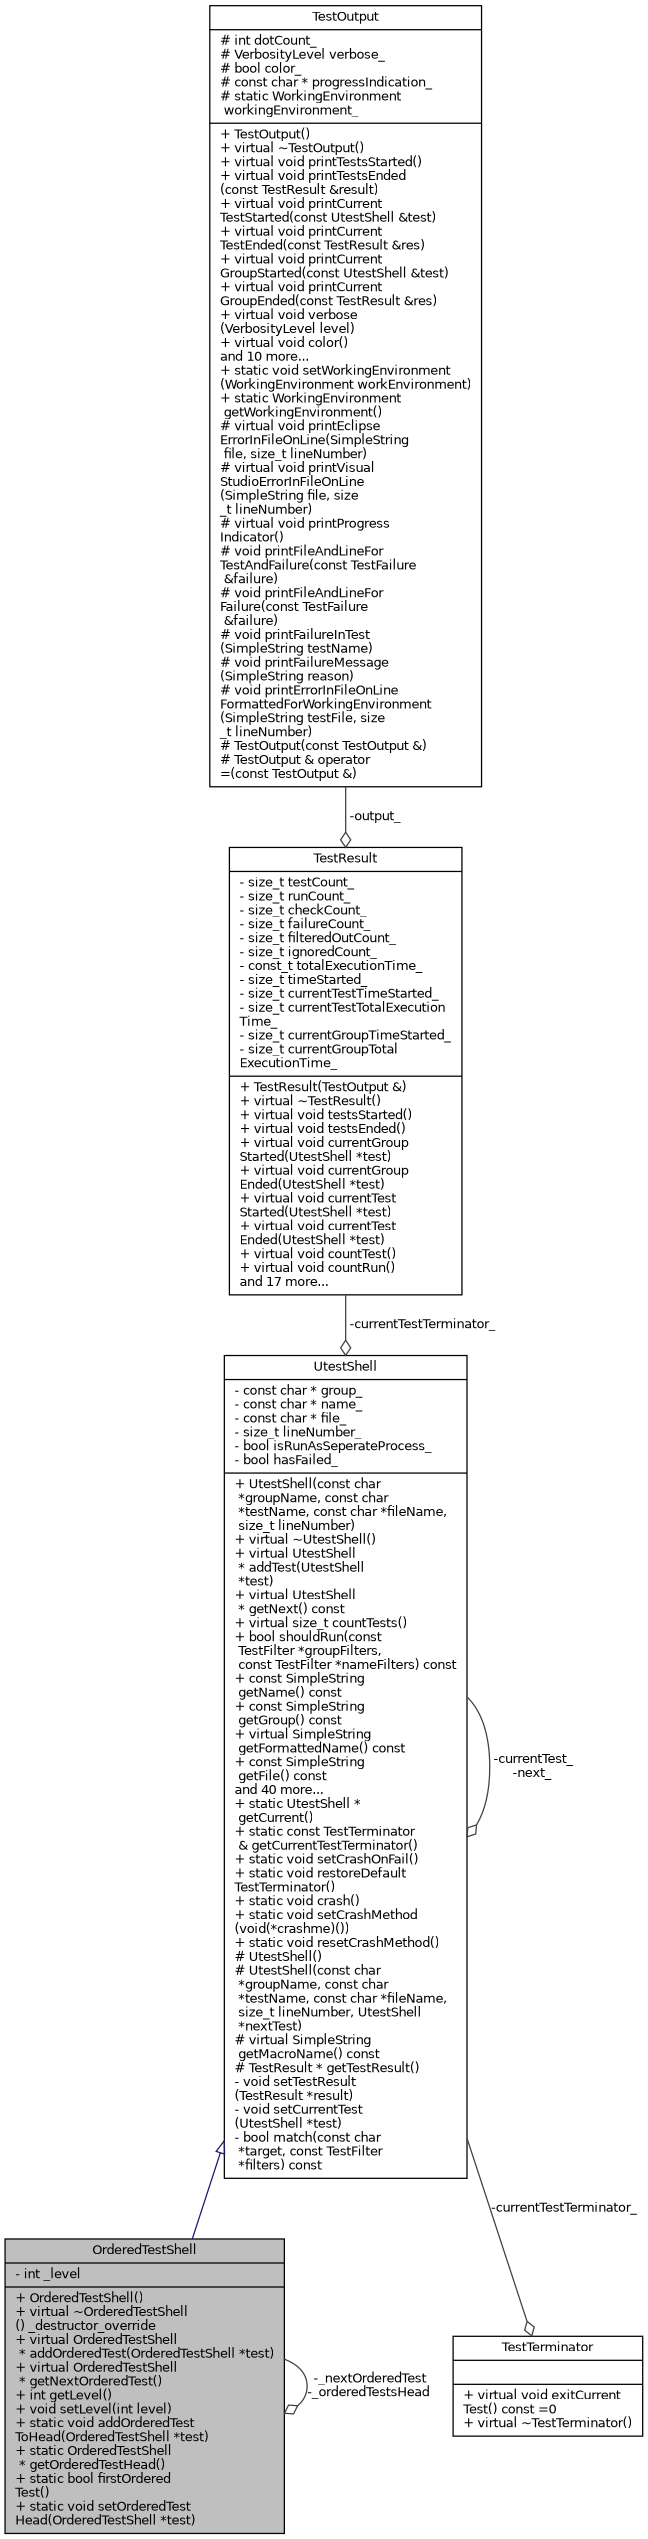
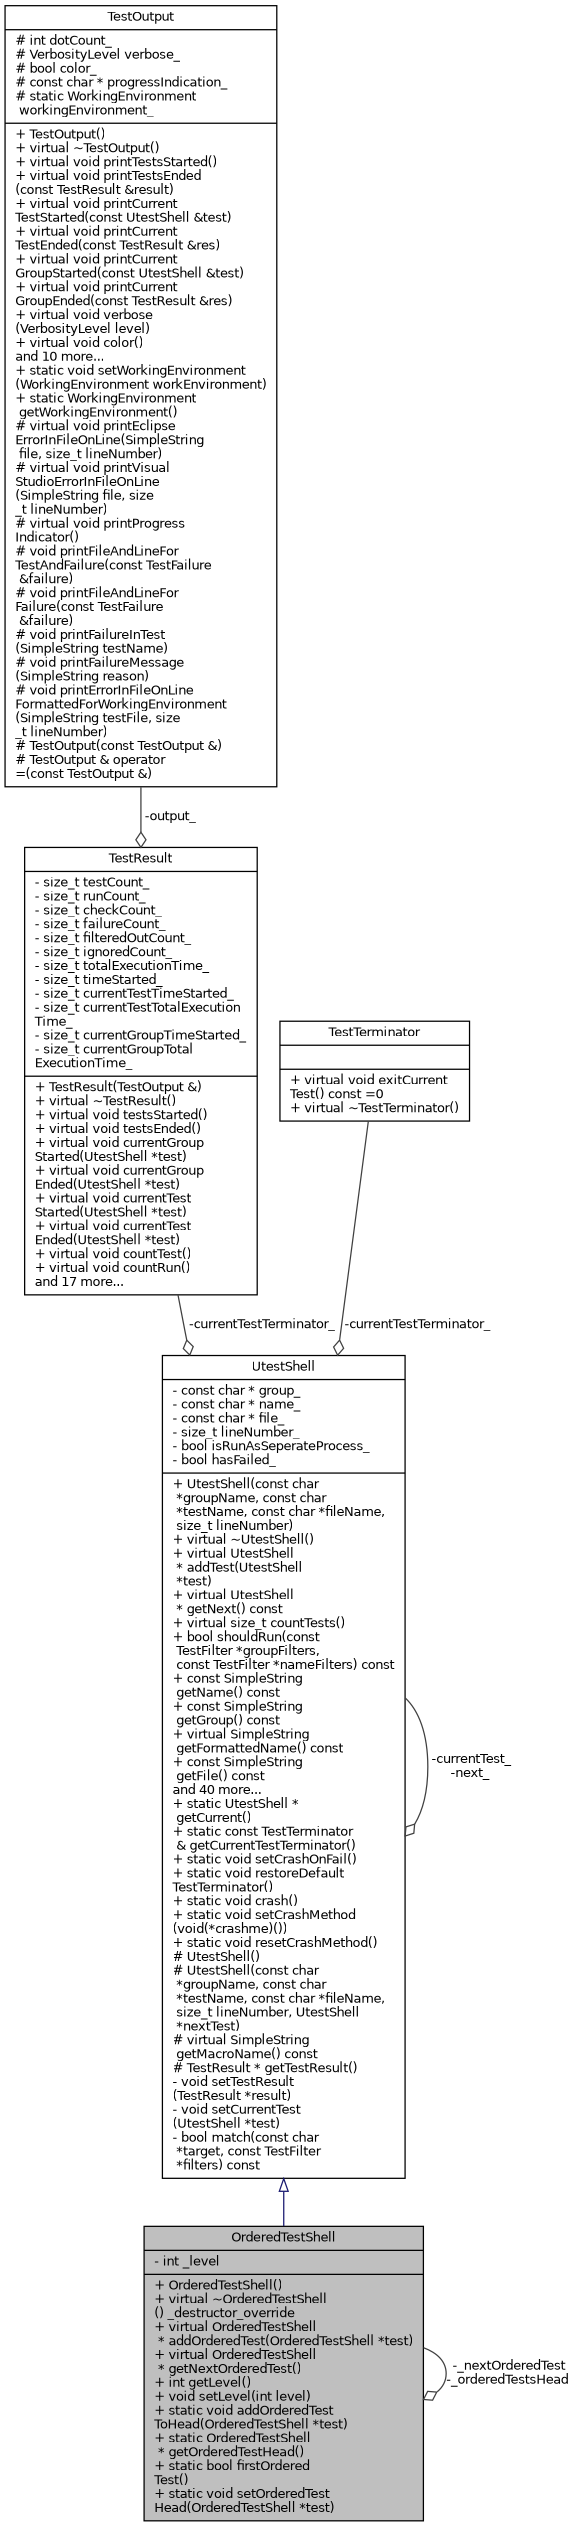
  digraph {
    node [color=black fillcolor=white fontname=Helvetica fontsize=10 shape=record style=filled]
    edge [arrowhead=odiamond color=grey25 fontname=Helvetica fontsize=10 labelfontname=Helvetica labelfontsize=10 style=solid]
    n1 [fillcolor=grey75 fontcolor=black height=0.2 label="{OrderedTestShell\n|- int _level\l|+  OrderedTestShell()\l+ virtual ~OrderedTestShell\l() _destructor_override\l+ virtual OrderedTestShell\l * addOrderedTest(OrderedTestShell *test)\l+ virtual OrderedTestShell\l * getNextOrderedTest()\l+ int getLevel()\l+ void setLevel(int level)\l+ static void addOrderedTest\lToHead(OrderedTestShell *test)\l+ static OrderedTestShell\l * getOrderedTestHead()\l+ static bool firstOrdered\lTest()\l+ static void setOrderedTest\lHead(OrderedTestShell *test)\l}" width=0.4]
    n2 [height=0.2 label="{UtestShell\n|- const char * group_\l- const char * name_\l- const char * file_\l- size_t lineNumber_\l- bool isRunAsSeperateProcess_\l- bool hasFailed_\l|+  UtestShell(const char\l *groupName, const char\l *testName, const char *fileName,\l size_t lineNumber)\l+ virtual ~UtestShell()\l+ virtual UtestShell\l * addTest(UtestShell\l *test)\l+ virtual UtestShell\l * getNext() const\l+ virtual size_t countTests()\l+ bool shouldRun(const\l TestFilter *groupFilters,\l const TestFilter *nameFilters) const\l+ const SimpleString\l getName() const\l+ const SimpleString\l getGroup() const\l+ virtual SimpleString\l getFormattedName() const\l+ const SimpleString\l getFile() const\land 40 more...\l+ static UtestShell *\l getCurrent()\l+ static const TestTerminator\l & getCurrentTestTerminator()\l+ static void setCrashOnFail()\l+ static void restoreDefault\lTestTerminator()\l+ static void crash()\l+ static void setCrashMethod\l(void(*crashme)())\l+ static void resetCrashMethod()\l#  UtestShell()\l#  UtestShell(const char\l *groupName, const char\l *testName, const char *fileName,\l size_t lineNumber, UtestShell\l *nextTest)\l# virtual SimpleString\l getMacroName() const\l# TestResult * getTestResult()\l- void setTestResult\l(TestResult *result)\l- void setCurrentTest\l(UtestShell *test)\l- bool match(const char\l *target, const TestFilter\l *filters) const\l}" width=0.4]
-   n3 [height=0.2 label="{TestResult\n|- size_t testCount_\l- size_t runCount_\l- size_t checkCount_\l- size_t failureCount_\l- size_t filteredOutCount_\l- size_t ignoredCount_\l- const_t totalExecutionTime_\l- size_t timeStarted_\l- size_t currentTestTimeStarted_\l- size_t currentTestTotalExecution\lTime_\l- size_t currentGroupTimeStarted_\l- size_t currentGroupTotal\lExecutionTime_\l|+  TestResult(TestOutput &)\l+ virtual ~TestResult()\l+ virtual void testsStarted()\l+ virtual void testsEnded()\l+ virtual void currentGroup\lStarted(UtestShell *test)\l+ virtual void currentGroup\lEnded(UtestShell *test)\l+ virtual void currentTest\lStarted(UtestShell *test)\l+ virtual void currentTest\lEnded(UtestShell *test)\l+ virtual void countTest()\l+ virtual void countRun()\land 17 more...\l}" width=0.4]
+   n3 [height=0.2 label="{TestResult\n|- size_t testCount_\l- size_t runCount_\l- size_t checkCount_\l- size_t failureCount_\l- size_t filteredOutCount_\l- size_t ignoredCount_\l- size_t totalExecutionTime_\l- size_t timeStarted_\l- size_t currentTestTimeStarted_\l- size_t currentTestTotalExecution\lTime_\l- size_t currentGroupTimeStarted_\l- size_t currentGroupTotal\lExecutionTime_\l|+  TestResult(TestOutput &)\l+ virtual ~TestResult()\l+ virtual void testsStarted()\l+ virtual void testsEnded()\l+ virtual void currentGroup\lStarted(UtestShell *test)\l+ virtual void currentGroup\lEnded(UtestShell *test)\l+ virtual void currentTest\lStarted(UtestShell *test)\l+ virtual void currentTest\lEnded(UtestShell *test)\l+ virtual void countTest()\l+ virtual void countRun()\land 17 more...\l}" width=0.4]
    n4 [height=0.2 label="{TestOutput\n|# int dotCount_\l# VerbosityLevel verbose_\l# bool color_\l# const char * progressIndication_\l# static WorkingEnvironment\l workingEnvironment_\l|+  TestOutput()\l+ virtual ~TestOutput()\l+ virtual void printTestsStarted()\l+ virtual void printTestsEnded\l(const TestResult &result)\l+ virtual void printCurrent\lTestStarted(const UtestShell &test)\l+ virtual void printCurrent\lTestEnded(const TestResult &res)\l+ virtual void printCurrent\lGroupStarted(const UtestShell &test)\l+ virtual void printCurrent\lGroupEnded(const TestResult &res)\l+ virtual void verbose\l(VerbosityLevel level)\l+ virtual void color()\land 10 more...\l+ static void setWorkingEnvironment\l(WorkingEnvironment workEnvironment)\l+ static WorkingEnvironment\l getWorkingEnvironment()\l# virtual void printEclipse\lErrorInFileOnLine(SimpleString\l file, size_t lineNumber)\l# virtual void printVisual\lStudioErrorInFileOnLine\l(SimpleString file, size\l_t lineNumber)\l# virtual void printProgress\lIndicator()\l# void printFileAndLineFor\lTestAndFailure(const TestFailure\l &failure)\l# void printFileAndLineFor\lFailure(const TestFailure\l &failure)\l# void printFailureInTest\l(SimpleString testName)\l# void printFailureMessage\l(SimpleString reason)\l# void printErrorInFileOnLine\lFormattedForWorkingEnvironment\l(SimpleString testFile, size\l_t lineNumber)\l#  TestOutput(const TestOutput &)\l# TestOutput & operator\l=(const TestOutput &)\l}" width=0.4]
    n5 [height=0.2 label="{TestTerminator\n||+ virtual void exitCurrent\lTest() const =0\l+ virtual ~TestTerminator()\l}" width=0.4]
    n1 -> n1 [label=" -_nextOrderedTest\n-_orderedTestsHead"]
    n2 -> n1 [arrowtail=onormal color=midnightblue dir=back arrowhead=""]
    n2 -> n2 [label=" -currentTest_\n-next_"]
    n3 -> n2 [label=" -currentTestTerminator_"]
    n4 -> n3 [label=" -output_"]
-   n2 -> n5 [label=" -currentTestTerminator_"]
+   n5 -> n2 [label=" -currentTestTerminator_"]
  }
